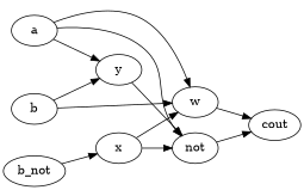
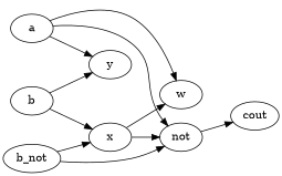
  strict digraph {
    rankdir=LR
    node [complexity=6 importance=0.475000894217 rank=0.0527778771352]
    a [importance=0.375001323436 rank=0.0625002205726]
    n2 [complexity=3 importance=0.358334671555 label=not rank=0.119444890518]
    w [complexity=3 importance=0.308334702197 rank=0.102778234066]
    y [complexity=7 importance=0.458334242336 rank=0.0654763203337]
    cout [complexity=0 importance=0.200001621508 rank=0.0]
    b [complexity=9]
    x [importance=0.408334272978 rank=0.068055712163]
    b_not [complexity=9]
    a -> n2
    a -> w
    a -> y
    n2 -> cout
-   w -> cout
-   y -> n2
+   b_not -> n2
    b -> y
-   b -> w
+   b -> x
    x -> n2
    x -> w
    b_not -> x
  }
